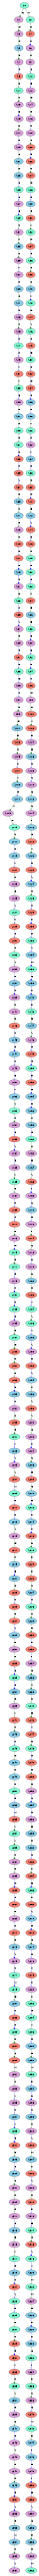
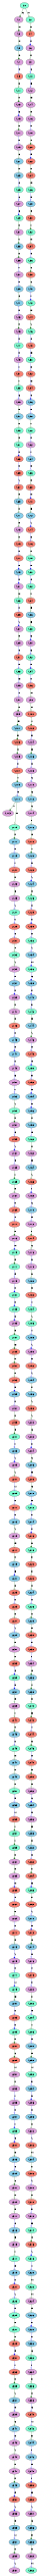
  strict digraph {
    node [fillcolor=plum style=filled]
    edge [arrowhead=odot color=blue]
    S0 [fillcolor=aquamarine]
    S1
    S2 [fillcolor=aquamarine]
    S3
    S4 [fillcolor=salmon]
    S5 [fillcolor=skyblue]
    S6
    S7
    S8
    S9 [fillcolor=salmon]
    S10 [fillcolor=aquamarine]
    S11 [fillcolor=aquamarine]
    S12
    S13
    S14
    S15
    S16
    S17
    S18
    S19
    S20 [fillcolor=salmon]
    S21 [fillcolor=skyblue]
    S22 [fillcolor=salmon]
    S23 [fillcolor=skyblue]
    S24 [fillcolor=salmon]
    S25 [fillcolor=aquamarine]
    S26 [fillcolor=aquamarine]
    S27
    S28 [fillcolor=skyblue]
    S29 [fillcolor=aquamarine]
    S30 [fillcolor=salmon]
    S31
    S32 [fillcolor=aquamarine]
    S33 [fillcolor=skyblue]
    S34 [fillcolor=salmon]
    S35
    S36 [fillcolor=aquamarine]
    S37
    S38 [fillcolor=salmon]
    S39 [fillcolor=skyblue]
    S40 [fillcolor=skyblue]
    S41 [fillcolor=skyblue]
    S42 [fillcolor=aquamarine]
    S43
    S44 [fillcolor=salmon]
    S45
    S46 [fillcolor=aquamarine]
    S47 [fillcolor=aquamarine]
    S48 [fillcolor=salmon]
    S49
    S50 [fillcolor=aquamarine]
    S51 [fillcolor=salmon]
    S52 [fillcolor=salmon]
    S53 [fillcolor=aquamarine]
    S54 [fillcolor=salmon]
    S55
    S56 [fillcolor=skyblue]
    S57 [fillcolor=skyblue]
    S58 [fillcolor=skyblue]
    S59 [fillcolor=aquamarine]
    S60 [fillcolor=aquamarine]
    S61 [fillcolor=aquamarine]
    S62
    S63 [fillcolor=salmon]
    S64 [fillcolor=skyblue]
    S65 [fillcolor=salmon]
    S66 [fillcolor=aquamarine]
    S67 [fillcolor=salmon]
    S68 [fillcolor=salmon]
    S69 [fillcolor=skyblue]
    S70 [fillcolor=salmon]
    S71 [fillcolor=skyblue]
    S72 [fillcolor=skyblue]
    S73
    S74 [fillcolor=salmon]
    S75 [fillcolor=salmon]
    S76 [fillcolor=salmon]
    S77 [fillcolor=salmon]
    S78 [fillcolor=aquamarine]
    S79 [fillcolor=skyblue]
    S80 [fillcolor=aquamarine]
    S81
    S82 [fillcolor=aquamarine]
    S83 [fillcolor=aquamarine]
    S84 [fillcolor=salmon]
    S85 [fillcolor=salmon]
    S86 [fillcolor=skyblue]
    S87
    S88 [fillcolor=aquamarine]
    S89
    S90
    S91 [fillcolor=salmon]
    S92 [fillcolor=aquamarine]
    S93 [fillcolor=aquamarine]
    S94 [fillcolor=aquamarine]
    S95
    S96 [fillcolor=salmon]
    S97
    S98
    S99
    S100 [fillcolor=salmon]
    S101 [fillcolor=skyblue]
    S102 [fillcolor=salmon]
    S103 [fillcolor=salmon]
    S104
    S105
    S106 [fillcolor=skyblue]
    S107 [fillcolor=salmon]
    S108
    S109 [fillcolor=skyblue]
    S110
    S111 [fillcolor=skyblue]
    S112 [fillcolor=skyblue]
    S113
    S114
    S115 [fillcolor=aquamarine]
    S116 [fillcolor=skyblue]
    S117 [fillcolor=skyblue]
    S118 [fillcolor=salmon]
    S119 [fillcolor=skyblue]
    S120 [fillcolor=skyblue]
    S121 [fillcolor=salmon]
    S122 [fillcolor=salmon]
    S123
    S124 [fillcolor=skyblue]
    S125
    S126 [fillcolor=aquamarine]
    S127 [fillcolor=aquamarine]
    S128 [fillcolor=salmon]
    S129 [fillcolor=salmon]
    S130 [fillcolor=salmon]
    S131 [fillcolor=salmon]
    S132 [fillcolor=aquamarine]
    S133 [fillcolor=aquamarine]
    S134 [fillcolor=skyblue]
    S135
    S136 [fillcolor=aquamarine]
    S137 [fillcolor=skyblue]
    S138 [fillcolor=skyblue]
    S139
    S140 [fillcolor=skyblue]
    S141
    S142 [fillcolor=aquamarine]
    S143 [fillcolor=salmon]
    S144 [fillcolor=skyblue]
    S145 [fillcolor=skyblue]
    S146
    S147 [fillcolor=skyblue]
    S148 [fillcolor=salmon]
    S149
    S150 [fillcolor=aquamarine]
    S151
    S152 [fillcolor=salmon]
    S153 [fillcolor=skyblue]
    S154 [fillcolor=skyblue]
    S155 [fillcolor=aquamarine]
    S156 [fillcolor=skyblue]
    S157
    S158 [fillcolor=skyblue]
    S159 [fillcolor=salmon]
    S160 [fillcolor=aquamarine]
    S161
    S162
    S163
    S164 [fillcolor=skyblue]
    S165 [fillcolor=aquamarine]
    S166 [fillcolor=salmon]
    S167
    S168
    S169 [fillcolor=salmon]
    S170 [fillcolor=skyblue]
    S171 [fillcolor=salmon]
    S172
    S173
    S174 [fillcolor=salmon]
    S175 [fillcolor=aquamarine]
    S176
    S177 [fillcolor=aquamarine]
    S178
    S179
    S180 [fillcolor=skyblue]
    S181 [fillcolor=aquamarine]
    S182 [fillcolor=salmon]
    S183 [fillcolor=aquamarine]
    S184 [fillcolor=aquamarine]
    S185
    S186 [fillcolor=aquamarine]
    S187 [fillcolor=aquamarine]
    S188 [fillcolor=skyblue]
    S189 [fillcolor=salmon]
    S190
    S191 [fillcolor=salmon]
    S192 [fillcolor=salmon]
    S193 [fillcolor=salmon]
    S194 [fillcolor=skyblue]
    S195 [fillcolor=skyblue]
    S196 [fillcolor=skyblue]
    S197
    S198 [fillcolor=salmon]
    S199 [fillcolor=salmon]
    S200
    S201 [fillcolor=aquamarine]
    S202
    S203 [fillcolor=skyblue]
    S204
    S205
    S206 [fillcolor=skyblue]
    S207 [fillcolor=salmon]
    S208 [fillcolor=salmon]
    S209 [fillcolor=aquamarine]
    S210 [fillcolor=skyblue]
    S211 [fillcolor=salmon]
    S212 [fillcolor=aquamarine]
    S213 [fillcolor=skyblue]
    S214 [fillcolor=skyblue]
    S215
    S216 [fillcolor=salmon]
    S217 [fillcolor=salmon]
    S218 [fillcolor=aquamarine]
    S219 [fillcolor=skyblue]
    S220 [fillcolor=salmon]
    S221 [fillcolor=skyblue]
    S222 [fillcolor=salmon]
    S223 [fillcolor=salmon]
    S224 [fillcolor=skyblue]
    S225 [fillcolor=salmon]
    S226 [fillcolor=aquamarine]
    S227 [fillcolor=salmon]
    S228 [fillcolor=skyblue]
    S229 [fillcolor=skyblue]
    S230 [fillcolor=salmon]
    S231
    S232 [fillcolor=salmon]
    S233 [fillcolor=salmon]
    S234
    S235 [fillcolor=aquamarine]
    S236 [fillcolor=skyblue]
    S237 [fillcolor=skyblue]
    S238 [fillcolor=skyblue]
    S239
    S240 [fillcolor=aquamarine]
    S241 [fillcolor=salmon]
    S242 [fillcolor=salmon]
    S243 [fillcolor=skyblue]
    S244 [fillcolor=salmon]
    S245 [fillcolor=aquamarine]
    S246 [fillcolor=aquamarine]
    S247 [fillcolor=skyblue]
    S248 [fillcolor=salmon]
    S249 [fillcolor=skyblue]
    S250 [fillcolor=salmon]
    S251 [fillcolor=aquamarine]
    S252
    S253 [fillcolor=skyblue]
    S254 [fillcolor=skyblue]
    S255 [fillcolor=salmon]
    S256
    S257 [fillcolor=aquamarine]
    S258 [fillcolor=skyblue]
    S259 [fillcolor=aquamarine]
    S260 [fillcolor=skyblue]
    S261
    S262 [fillcolor=salmon]
    S263
    S264 [fillcolor=salmon]
    S265 [fillcolor=salmon]
    S266 [fillcolor=aquamarine]
    S267 [fillcolor=salmon]
    S268 [fillcolor=salmon]
    S269
    S270 [fillcolor=skyblue]
    S271 [fillcolor=salmon]
    S272 [fillcolor=salmon]
    S273 [fillcolor=skyblue]
    S274 [fillcolor=skyblue]
    S275
    S276
    S277 [fillcolor=aquamarine]
    S278 [fillcolor=salmon]
    S279 [fillcolor=aquamarine]
    S280
    S281 [fillcolor=skyblue]
    S282 [fillcolor=aquamarine]
    S283 [fillcolor=salmon]
    S284 [fillcolor=aquamarine]
    S285 [fillcolor=aquamarine]
    S286 [fillcolor=aquamarine]
    S287 [fillcolor=salmon]
    S288 [fillcolor=skyblue]
    S289 [fillcolor=salmon]
    S290 [fillcolor=skyblue]
    S291
    S292 [fillcolor=aquamarine]
    S293
    S294 [fillcolor=skyblue]
    S295
    S296
    S297 [fillcolor=skyblue]
    S298 [fillcolor=skyblue]
    S299 [fillcolor=aquamarine]
    S300
    S301 [fillcolor=salmon]
    S302 [fillcolor=salmon]
    S303 [fillcolor=skyblue]
    S304 [fillcolor=skyblue]
    S305 [fillcolor=skyblue]
    S306 [fillcolor=salmon]
    S307
    S308
    S309
    S310 [fillcolor=salmon]
    S311
    S312
    S313 [fillcolor=skyblue]
    S314 [fillcolor=aquamarine]
    S315
    S316 [fillcolor=salmon]
    S317 [fillcolor=aquamarine]
    S318 [fillcolor=aquamarine]
    S319 [fillcolor=skyblue]
    S320 [fillcolor=skyblue]
    S321 [fillcolor=salmon]
    S322 [fillcolor=aquamarine]
    S323 [fillcolor=aquamarine]
    S324
    S325 [fillcolor=aquamarine]
    S326 [fillcolor=skyblue]
    S327 [fillcolor=aquamarine]
    S328 [fillcolor=skyblue]
    S329 [fillcolor=salmon]
    S330 [fillcolor=skyblue]
    S331 [fillcolor=salmon]
    S332 [fillcolor=aquamarine]
    S333 [fillcolor=salmon]
    S334
    S335 [fillcolor=aquamarine]
    S336 [fillcolor=aquamarine]
    S337 [fillcolor=skyblue]
    S338
    S339
    S340 [fillcolor=salmon]
    S341 [fillcolor=skyblue]
    S342 [fillcolor=aquamarine]
    S343
    S344 [fillcolor=skyblue]
    S345
    S346 [fillcolor=skyblue]
    S347
    S348
    S349 [fillcolor=skyblue]
    S350 [fillcolor=salmon]
    S351 [fillcolor=salmon]
    S352 [fillcolor=salmon]
    S353
    S354
    S355 [fillcolor=skyblue]
    S356 [fillcolor=skyblue]
    S357 [fillcolor=skyblue]
    S358 [fillcolor=skyblue]
    S359
    S360
    S361
    S362 [fillcolor=aquamarine]
    S0 -> S1 [arrowhead=dot color=darkgreen label=G]
    S0 -> S2 [color=darkgreen label=W]
    S1 -> S3 [arrowhead=dot color=darkgreen label=N]
    S2 -> S4 [arrowhead=dot color=darkgreen label=A]
    S3 -> S5 [color=darkgreen label=A]
    S4 -> S6 [arrowhead=dot label=T]
    S5 -> S7 [arrowhead=dot color=darkgreen label=D]
    S6 -> S8 [color=darkgreen label=A]
    S7 -> S9 [label=T]
    S8 -> S10 [arrowhead=onormal label=C]
    S9 -> S11 [arrowhead=onormal color=darkgreen label=D]
    S10 -> S12 [arrowhead=onormal label=E]
    S11 -> S13 [arrowhead=dot color=darkgreen label=L]
    S12 -> S14 [arrowhead=onormal color=darkgreen label=H]
    S13 -> S15 [arrowhead=dot label=E]
    S14 -> S16 [arrowhead=onormal color=darkgreen label=D]
    S15 -> S17 [arrowhead=dot color=darkgreen label=A]
    S16 -> S18 [label=L]
    S17 -> S19 [label=A]
    S18 -> S20 [arrowhead=dot color=darkgreen label=Q]
    S19 -> S21 [color=darkgreen label=C]
    S20 -> S22 [arrowhead=dot label=F]
    S21 -> S23 [color=darkgreen label=R]
    S22 -> S24 [arrowhead=dot color=darkgreen label=F]
    S23 -> S25 [label=G]
    S24 -> S26 [color=darkgreen label=H]
    S25 -> S27 [arrowhead=onormal label=C]
    S26 -> S28 [arrowhead=onormal label=K]
    S27 -> S29 [arrowhead=dot label=G]
    S28 -> S30 [color=darkgreen label=Q]
    S29 -> S31 [arrowhead=onormal color=darkgreen label=T]
    S30 -> S32 [arrowhead=dot color=darkgreen label=V]
    S31 -> S33 [arrowhead=dot color=darkgreen label=Y]
    S32 -> S34 [color=darkgreen label=N]
    S33 -> S35 [arrowhead=dot color=darkgreen label=T]
    S34 -> S36 [label=Q]
    S35 -> S37 [label=V]
    S36 -> S38 [arrowhead=dot color=darkgreen label=G]
    S37 -> S39 [label=D]
    S38 -> S40 [color=darkgreen label=C]
    S39 -> S41 [color=darkgreen label=G]
    S40 -> S42 [arrowhead=dot label=I]
    S41 -> S43 [label=T]
    S42 -> S44 [color=darkgreen label=N]
    S43 -> S45 [arrowhead=dot color=darkgreen label=L]
    S44 -> S46 [arrowhead=dot color=darkgreen label=S]
    S45 -> S47 [arrowhead=onormal label=A]
    S46 -> S48 [label=Q]
    S47 -> S49 [arrowhead=onormal label=A]
    S48 -> S50 [arrowhead=onormal label=H]
    S49 -> S51 [label=V]
    S50 -> S52 [label=K]
    S51 -> S53 [arrowhead=onormal color=darkgreen label=I]
    S52 -> S54 [label=H]
    S53 -> S55 [arrowhead=onormal label=G]
    S54 -> S56 [arrowhead=dot label=Q]
    S55 -> S57 [arrowhead=onormal color=darkgreen label=D]
    S56 -> S58 [label=E]
    S57 -> S59 [color=darkgreen label=L]
    S58 -> S60 [color=darkgreen label=V]
    S59 -> S61 [arrowhead=onormal color=darkgreen label=P]
    S60 -> S62 [label=T]
    S61 -> S63 [arrowhead=dot label=T]
    S62 -> S64 [label=I]
    S63 -> S65 [label=A]
    S64 -> S66 [label=K]
    S65 -> S67 [arrowhead=onormal label=S]
    S66 -> S68 [color=darkgreen label=K]
    S67 -> S69 [color=darkgreen label=D]
    S68 -> S70 [arrowhead=dot label=N]
    S69 -> S71 [arrowhead=onormal color=darkgreen label=L]
    S70 -> S72 [arrowhead=onormal color=darkgreen label=E]
    S71 -> S73 [arrowhead=onormal color=darkgreen label=P]
    S72 -> S74 [arrowhead=dot label=S]
    S73 -> S75 [color=darkgreen label=A]
    S74 -> S76 [arrowhead=onormal label=F]
    S75 -> S77 [label=P]
    S76 -> S78 [color=darkgreen label=L]
    S77 -> S79 [arrowhead=dot label=P]
    S78 -> S80 [arrowhead=dot label=K]
    S79 -> S81 [arrowhead=dot label=A]
    S80 -> S82 [arrowhead=onormal label=Q]
    S81 -> S83 [arrowhead=onormal color=darkgreen label=N]
    S82 -> S84 [color=darkgreen label=Y]
    S83 -> S85 [label=L]
    S84 -> S86 [arrowhead=onormal color=darkgreen label=E]
    S85 -> S87 [arrowhead=dot label=S]
    S86 -> S88 [color=darkgreen label=E]
    S87 -> S89 [color=darkgreen label=P]
    S88 -> S90 [arrowhead=dot label=E]
    S89 -> S91 [arrowhead=onormal label=Q]
    S90 -> S92 [arrowhead=onormal label=E]
    S91 -> S93 [arrowhead=onormal label=R]
    S92 -> S94 [arrowhead=dot label=T]
    S93 -> S95 [label=H]
    S94 -> S96 [label=L]
    S95 -> S97 [label=Q]
    S96 -> S98 [color=darkgreen label=H]
    S97 -> S99 [arrowhead=dot color=darkgreen label=F]
    S98 -> S100 [arrowhead=onormal color=darkgreen label=Q]
    S99 -> S101 [arrowhead=dot color=darkgreen label=H]
    S100 -> S102 [arrowhead=dot color=darkgreen label=V]
    S101 -> S103 [arrowhead=dot color=darkgreen label=F]
    S102 -> S104 [label=R]
    S103 -> S105 [arrowhead=dot color=darkgreen label=A]
    S104 -> S106 [arrowhead=dot color=darkgreen label=E]
    S105 -> S107 [label=L]
    S106 -> S108 [label=K]
    S107 -> S109 [arrowhead=dot color=darkgreen label=V]
    S108 -> S110 [arrowhead=onormal label=C]
    S109 -> S111 [arrowhead=onormal label=Q]
    S110 -> S112 [arrowhead=onormal color=darkgreen label=G]
    S111 -> S113 [arrowhead=dot color=darkgreen label=V]
    S112 -> S114 [arrowhead=onormal color=darkgreen label=C]
-   S113 -> S115 [arrowhead=onormal color=darkgreen label=R]
+   S111 -> S115 [arrowhead=onormal color=darkgreen label=R]
    S114 -> S116 [color=darkgreen label=I]
    S115 -> S117 [arrowhead=dot color=darkgreen label=L]
    S116 -> S118 [color=darkgreen label=Q]
    S117 -> S119 [label=E]
    S118 -> S120 [arrowhead=dot color=darkgreen label=V]
    S119 -> S121 [label=V]
    S120 -> S122 [arrowhead=onormal label=D]
    S121 -> S123 [color=darkgreen label=A]
    S122 -> S124 [arrowhead=dot label=S]
    S123 -> S125 [color=darkgreen label=G]
    S124 -> S126 [arrowhead=dot color=darkgreen label=K]
    S125 -> S127 [label=S]
    S126 -> S128 [arrowhead=onormal label=T]
    S127 -> S129 [arrowhead=onormal label=Y]
    S128 -> S130 [arrowhead=dot label=L]
    S129 -> S131 [arrowhead=onormal label=Q]
    S130 -> S132 [arrowhead=onormal label=D]
    S131 -> S133 [arrowhead=onormal color=darkgreen label=Q]
    S132 -> S134 [arrowhead=onormal label=S]
    S133 -> S135 [arrowhead=onormal color=darkgreen label=S]
    S134 -> S136 [arrowhead=dot label=M]
    S135 -> S137 [label=L]
    S136 -> S138 [arrowhead=dot label=G]
    S137 -> S139 [arrowhead=dot label=L]
    S138 -> S140 [arrowhead=dot label=L]
    S139 -> S141 [color=darkgreen label=T]
    S140 -> S142 [arrowhead=onormal label=P]
    S141 -> S143 [color=darkgreen label=D]
    S142 -> S144 [arrowhead=onormal color=darkgreen label=H]
    S143 -> S145 [label=L]
    S144 -> S146 [arrowhead=dot color=darkgreen label=S]
    S145 -> S147 [arrowhead=dot label=D]
    S146 -> S148 [arrowhead=onormal label=K]
    S147 -> S149 [arrowhead=onormal label=L]
    S148 -> S150 [arrowhead=dot label=Q]
    S149 -> S151 [label=E]
    S150 -> S152 [arrowhead=onormal label=F]
    S151 -> S153 [arrowhead=onormal label=V]
    S152 -> S154 [arrowhead=dot label=K]
    S153 -> S155 [arrowhead=onormal color=darkgreen label=S]
    S154 -> S156 [arrowhead=dot label=R]
    S155 -> S157 [arrowhead=dot color=darkgreen label=A]
    S156 -> S158 [color=darkgreen label=T]
    S157 -> S159 [arrowhead=onormal label=G]
    S158 -> S160 [label=Q]
    S159 -> S161 [arrowhead=dot label=S]
    S160 -> S162 [color=darkgreen label=T]
    S161 -> S163 [label=Q]
    S162 -> S164 [label=E]
    S163 -> S165 [arrowhead=dot color=darkgreen label=V]
    S164 -> S166 [color=darkgreen label=S]
    S165 -> S167 [arrowhead=onormal color=darkgreen label=P]
    S166 -> S168 [arrowhead=dot label=I]
    S167 -> S169 [arrowhead=onormal label=A]
    S168 -> S170 [label=C]
    S169 -> S171 [arrowhead=onormal label=Q]
    S170 -> S172 [label=H]
    S171 -> S173 [arrowhead=dot color=darkgreen label=L]
    S172 -> S174 [arrowhead=dot color=darkgreen label=I]
    S173 -> S175 [arrowhead=dot label=H]
    S174 -> S176 [arrowhead=onormal color=darkgreen label=C]
    S175 -> S177 [arrowhead=dot color=darkgreen label=F]
    S176 -> S178 [label=D]
    S177 -> S179 [arrowhead=onormal label=E]
    S178 -> S180 [color=darkgreen label=D]
    S179 -> S181 [arrowhead=dot label=L]
    S180 -> S182 [color=darkgreen label=N]
    S181 -> S183 [arrowhead=dot label=A]
    S182 -> S184 [arrowhead=onormal label=V]
    S183 -> S185 [arrowhead=dot label=K]
    S184 -> S186 [arrowhead=dot color=darkgreen label=S]
    S185 -> S187 [arrowhead=dot color=darkgreen label=P]
    S186 -> S188 [label=V]
    S187 -> S189 [arrowhead=dot color=darkgreen label=H]
    S188 -> S190 [arrowhead=dot label=S]
    S189 -> S191 [arrowhead=dot color=darkgreen label=R]
    S190 -> S192 [arrowhead=onormal label=R]
    S191 -> S193 [arrowhead=onormal color=darkgreen label=P]
    S192 -> S194 [label=S]
    S193 -> S195 [arrowhead=dot label=D]
    S194 -> S196 [arrowhead=onormal color=darkgreen label=L]
    S195 -> S197 [label=L]
    S196 -> S198 [color=darkgreen label=S]
    S197 -> S199 [color=darkgreen label=A]
    S198 -> S200 [arrowhead=onormal color=darkgreen label=S]
    S199 -> S201 [arrowhead=dot color=darkgreen label=Q]
    S200 -> S202 [arrowhead=onormal color=darkgreen label=G]
    S201 -> S203 [arrowhead=onormal label=V]
    S202 -> S204 [arrowhead=dot label=L]
    S203 -> S205 [arrowhead=dot label=S]
    S204 -> S206 [arrowhead=dot color=darkgreen label=C]
    S205 -> S207 [arrowhead=onormal color=darkgreen label=S]
    S206 -> S208 [label=H]
    S207 -> S209 [label=W]
    S208 -> S210 [arrowhead=onormal color=darkgreen label=G]
    S209 -> S211 [label=P]
    S210 -> S212 [arrowhead=dot label=N]
    S211 -> S213 [arrowhead=onormal label=T]
    S212 -> S214 [label=L]
    S213 -> S215 [arrowhead=onormal color=darkgreen label=S]
    S214 -> S216 [arrowhead=dot label=L]
    S215 -> S217 [color=darkgreen label=H]
    S216 -> S218 [arrowhead=dot color=darkgreen label=D]
    S217 -> S219 [color=darkgreen label=L]
    S218 -> S220 [color=darkgreen label=P]
    S219 -> S221 [arrowhead=dot label=E]
    S220 -> S222 [color=darkgreen label=P]
    S221 -> S223 [color=darkgreen label=P]
    S222 -> S224 [arrowhead=onormal color=darkgreen label=A]
    S223 -> S225 [label=L]
    S224 -> S226 [label=A]
    S225 -> S227 [arrowhead=onormal color=darkgreen label=D]
    S226 -> S228 [arrowhead=dot color=darkgreen label=A]
    S227 -> S229 [arrowhead=onormal label=S]
    S228 -> S230 [arrowhead=dot color=darkgreen label=D]
    S229 -> S231 [color=darkgreen label=T]
    S230 -> S232 [label=L]
    S231 -> S233 [color=darkgreen label=P]
    S232 -> S234 [label=I]
    S233 -> S235 [arrowhead=dot label=G]
    S234 -> S236 [arrowhead=dot color=darkgreen label=Q]
    S235 -> S237 [arrowhead=dot label=D]
    S236 -> S238 [arrowhead=dot color=darkgreen label=Y]
    S237 -> S239 [arrowhead=onormal color=darkgreen label=R]
    S238 -> S240 [arrowhead=onormal color=darkgreen label=D]
    S239 -> S241 [arrowhead=onormal color=darkgreen label=V]
    S240 -> S242 [arrowhead=dot color=darkgreen label=E]
    S241 -> S243 [arrowhead=dot color=darkgreen label=L]
    S242 -> S244 [label=V]
    S243 -> S245 [arrowhead=onormal label=L]
    S244 -> S246 [arrowhead=dot color=darkgreen label=N]
    S245 -> S247 [color=darkgreen label=N]
    S246 -> S248 [label=K]
    S247 -> S249 [color=darkgreen label=R]
    S248 -> S250 [arrowhead=dot color=darkgreen label=N]
    S249 -> S251 [color=darkgreen label=F]
    S250 -> S252 [arrowhead=onormal color=darkgreen label=K]
    S251 -> S253 [label=D]
    S252 -> S254 [arrowhead=dot label=C]
    S253 -> S255 [label=W]
    S254 -> S256 [label=K]
    S255 -> S257 [arrowhead=dot color=darkgreen label=V]
    S256 -> S258 [color=darkgreen label=E]
    S257 -> S259 [arrowhead=dot color=darkgreen label=V]
    S258 -> S260 [color=darkgreen label=D]
    S259 -> S261 [arrowhead=dot color=darkgreen label=A]
    S260 -> S262 [label=K]
    S261 -> S263 [arrowhead=onormal color=darkgreen label=K]
    S262 -> S264 [arrowhead=dot color=darkgreen label=L]
    S263 -> S265 [arrowhead=dot label=N]
    S264 -> S266 [arrowhead=dot label=H]
    S265 -> S267 [arrowhead=onormal label=Q]
    S266 -> S268 [color=darkgreen label=L]
    S267 -> S269 [arrowhead=onormal color=darkgreen label=T]
    S268 -> S270 [arrowhead=onormal label=S]
    S269 -> S271 [label=F]
    S270 -> S272 [arrowhead=dot label=H]
    S271 -> S273 [arrowhead=onormal color=darkgreen label=R]
    S272 -> S274 [arrowhead=dot color=darkgreen label=Q]
    S273 -> S275 [arrowhead=dot label=S]
    S274 -> S276 [arrowhead=onormal label=N]
    S275 -> S277 [arrowhead=onormal label=L]
    S276 -> S278 [label=Y]
    S277 -> S279 [arrowhead=dot label=W]
    S278 -> S280 [arrowhead=onormal label=L]
    S279 -> S281 [arrowhead=onormal color=darkgreen label=H]
    S280 -> S282 [color=darkgreen label=L]
    S281 -> S283 [arrowhead=onormal label=L]
    S282 -> S284 [arrowhead=onormal label=Q]
    S283 -> S285 [arrowhead=dot label=A]
    S284 -> S286 [color=darkgreen label=V]
    S285 -> S287 [arrowhead=dot color=darkgreen label=A]
    S286 -> S288 [arrowhead=onormal label=K]
    S287 -> S289 [arrowhead=dot color=darkgreen label=G]
    S288 -> S290 [arrowhead=dot color=darkgreen label=K]
    S289 -> S291 [color=darkgreen label=W]
    S290 -> S292 [arrowhead=onormal color=darkgreen label=W]
    S291 -> S293 [color=darkgreen label=L]
    S292 -> S294 [arrowhead=onormal label=P]
    S293 -> S295 [arrowhead=onormal label=V]
    S294 -> S296 [arrowhead=dot label=D]
    S295 -> S297 [arrowhead=onormal label=L]
    S296 -> S298 [arrowhead=onormal label=T]
    S297 -> S299 [arrowhead=dot label=V]
    S298 -> S300 [color=darkgreen label=T]
    S299 -> S301 [arrowhead=dot label=G]
    S300 -> S302 [label=S]
    S301 -> S303 [arrowhead=onormal color=darkgreen label=R]
    S302 -> S304 [color=darkgreen label=M]
    S303 -> S305 [arrowhead=onormal label=Q]
    S304 -> S306 [color=darkgreen label=L]
    S305 -> S307 [arrowhead=dot color=darkgreen label=G]
    S306 -> S308 [label=S]
    S307 -> S309 [arrowhead=onormal color=darkgreen label=R]
    S308 -> S310 [arrowhead=onormal color=darkgreen label=T]
    S309 -> S311 [arrowhead=onormal color=darkgreen label=P]
    S310 -> S312 [label=P]
    S311 -> S313 [arrowhead=onormal label=Q]
    S312 -> S314 [arrowhead=onormal label=E]
    S313 -> S315 [color=darkgreen label=E]
    S314 -> S316 [arrowhead=dot color=darkgreen label=Q]
    S315 -> S317 [color=darkgreen label=V]
    S316 -> S318 [arrowhead=dot label=S]
    S317 -> S319 [label=R]
    S318 -> S320 [label=V]
    S319 -> S321 [arrowhead=dot label=L]
    S320 -> S322 [color=darkgreen label=M]
    S321 -> S323 [arrowhead=onormal label=S]
    S322 -> S324 [color=darkgreen label=M]
    S323 -> S325 [arrowhead=onormal label=A]
    S324 -> S326 [arrowhead=onormal color=darkgreen label=K]
    S325 -> S327 [color=darkgreen label=K]
    S326 -> S328 [arrowhead=dot label=L]
    S327 -> S329 [arrowhead=dot color=darkgreen label=L]
    S328 -> S330 [arrowhead=onormal label=P]
    S329 -> S331 [arrowhead=dot label=E]
    S330 -> S332 [color=darkgreen label=G]
    S331 -> S333 [label=V]
    S332 -> S334 [arrowhead=onormal label=I]
    S333 -> S335 [arrowhead=dot color=darkgreen label=A]
    S334 -> S336 [arrowhead=onormal color=darkgreen label=P]
    S335 -> S337 [color=darkgreen label=S]
    S336 -> S338 [arrowhead=dot color=darkgreen label=A]
    S337 -> S339 [arrowhead=onormal label=R]
    S338 -> S340 [label=G]
    S339 -> S341 [arrowhead=onormal color=darkgreen label=C]
    S340 -> S342 [label=W]
    S341 -> S343 [arrowhead=onormal label=R]
    S342 -> S344 [arrowhead=onormal color=darkgreen label=F]
    S343 -> S345 [color=darkgreen label=S]
    S344 -> S346 [arrowhead=onormal label=I]
    S345 -> S347 [color=darkgreen label=E]
    S346 -> S348 [label=H]
    S347 -> S349 [arrowhead=dot color=darkgreen label=A]
    S348 -> S350 [arrowhead=dot label=I]
    S349 -> S351 [arrowhead=dot label=E]
    S350 -> S352 [arrowhead=onormal label=E]
    S351 -> S353 [arrowhead=dot label=S]
    S352 -> S354 [arrowhead=onormal label=S]
    S353 -> S355 [arrowhead=onormal color=darkgreen label=R]
    S354 -> S356 [color=darkgreen label=G]
    S355 -> S357 [arrowhead=onormal label=W]
    S356 -> S358 [arrowhead=dot color=darkgreen label=R]
    S357 -> S359 [arrowhead=dot color=darkgreen label=A]
    S358 -> S360 [color=darkgreen label=N]
    S359 -> S361 [label=S]
    S360 -> S362 [arrowhead=onormal label=M]
  }
